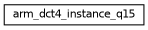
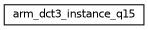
  digraph {
    rankdir=TB
-   n1 [color=black fillcolor=white fontname=Helvetica fontsize=10 height=0.2 label=arm_dct4_instance_q15 shape=record style=filled width=0.4]
+   n1 [color=black fillcolor=white fontname=Helvetica fontsize=10 height=0.2 label=arm_dct3_instance_q15 shape=record style=filled width=0.4]
  }
